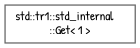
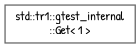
  digraph {
    rankdir=LR
    fontname="Patrick Hand"
-   n1 [color=grey40 fillcolor=white fontname="Patrick Hand" fontsize=10 height=0.2 label="std::tr1::std_internal\l::Get\< 1 \>" shape=box style=filled width=0.4]
+   n1 [color=grey40 fillcolor=white fontname="Patrick Hand" fontsize=10 height=0.2 label="std::tr1::gtest_internal\l::Get\< 1 \>" shape=box style=filled width=0.4]
  }
